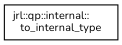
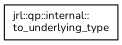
  digraph {
    rankdir=LR
    fontname=Nunito
-   n1 [color=black fillcolor=white fontname=Nunito fontsize=10 height=0.2 label="jrl::qp::internal::\lto_internal_type" shape=record style=filled width=0.4]
+   n1 [color=black fillcolor=white fontname=Nunito fontsize=10 height=0.2 label="jrl::qp::internal::\lto_underlying_type" shape=record style=filled width=0.4]
  }
